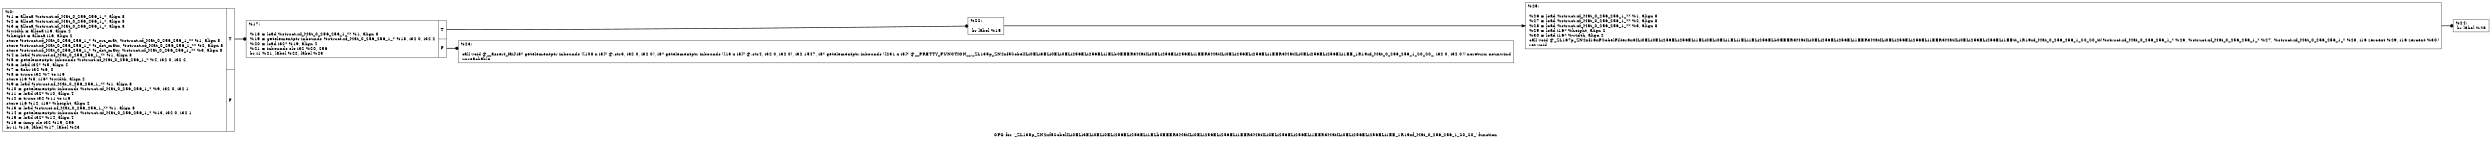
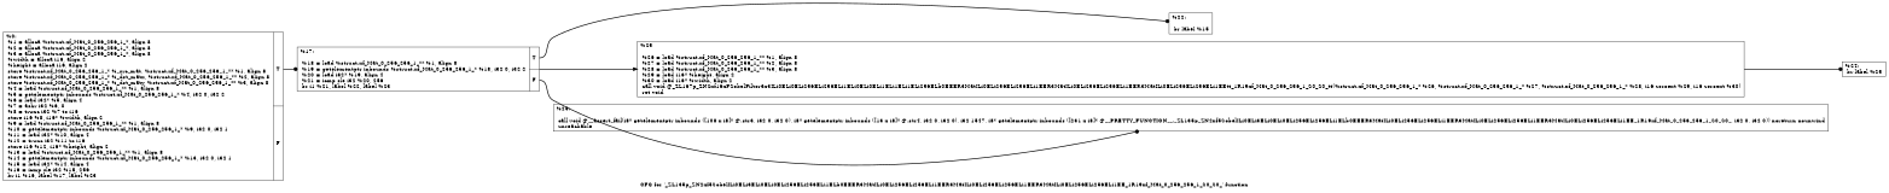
  digraph {
    label="CFG for '_ZL135p_ZN2xf5SobelILi0ELi3ELi0ELi0ELi256ELi256ELi1ELb0EEER3MatILi0ELi256ELi256ELi1EER3MatILi0ELi256ELi256ELi1EER3MatILi0ELi256ELi256ELi1EE_1R19xf_Mat_0_256_256_1_S0_S0_' function"
    rankdir=LR
    node [shape=record]
    edge [arrowhead=dot style=bold]
    n1 [label="{%0:\l  %1 = alloca %struct.xf_Mat_0_256_256_1_*, align 8\l  %2 = alloca %struct.xf_Mat_0_256_256_1_*, align 8\l  %3 = alloca %struct.xf_Mat_0_256_256_1_*, align 8\l  %width = alloca i16, align 2\l  %height = alloca i16, align 2\l  store %struct.xf_Mat_0_256_256_1_* %_src_mat, %struct.xf_Mat_0_256_256_1_** %1, align 8\l  store %struct.xf_Mat_0_256_256_1_* %_dst_matx, %struct.xf_Mat_0_256_256_1_** %2, align 8\l  store %struct.xf_Mat_0_256_256_1_* %_dst_maty, %struct.xf_Mat_0_256_256_1_** %3, align 8\l  %4 = load %struct.xf_Mat_0_256_256_1_** %1, align 8\l  %5 = getelementptr inbounds %struct.xf_Mat_0_256_256_1_* %4, i32 0, i32 2\l  %6 = load i32* %5, align 4\l  %7 = ashr i32 %6, 0\l  %8 = trunc i32 %7 to i16\l  store i16 %8, i16* %width, align 2\l  %9 = load %struct.xf_Mat_0_256_256_1_** %1, align 8\l  %10 = getelementptr inbounds %struct.xf_Mat_0_256_256_1_* %9, i32 0, i32 1\l  %11 = load i32* %10, align 4\l  %12 = trunc i32 %11 to i16\l  store i16 %12, i16* %height, align 2\l  %13 = load %struct.xf_Mat_0_256_256_1_** %1, align 8\l  %14 = getelementptr inbounds %struct.xf_Mat_0_256_256_1_* %13, i32 0, i32 1\l  %15 = load i32* %14, align 4\l  %16 = icmp sle i32 %15, 256\l  br i1 %16, label %17, label %23\l|{<s0>T|<s1>F}}"]
-   n2 [label="{%17:\l\l  %18 = load %struct.xf_Mat_0_256_256_1_** %1, align 8\l  %19 = getelementptr inbounds %struct.xf_Mat_0_256_256_1_* %18, i32 0, i32 2\l  %20 = load i32* %19, align 4\l  %21 = inbounds sle i32 %20, 256\l  br i1 %21, label %22, label %23\l|{<s0>T|<s1>F}}"]
+   n2 [label="{%17:\l\l  %18 = load %struct.xf_Mat_0_256_256_1_** %1, align 8\l  %19 = getelementptr inbounds %struct.xf_Mat_0_256_256_1_* %18, i32 0, i32 2\l  %20 = load i32* %19, align 4\l  %21 = icmp sle i32 %20, 256\l  br i1 %21, label %22, label %23\l|{<s0>T|<s1>F}}"]
    n3 [label="{%23:\l\l  call void @__assert_fail(i8* getelementptr inbounds ([108 x i8]* @.str3, i32 0, i32 0), i8* getelementptr inbounds ([13 x i8]* @.str4, i32 0, i32 0), i32 1547, i8* getelementptr inbounds ([231 x i8]* @__PRETTY_FUNCTION__._ZL135p_ZN2xf5SobelILi0ELi3ELi0ELi0ELi256ELi256ELi1ELb0EEER3MatILi0ELi256ELi256ELi1EER3MatILi0ELi256ELi256ELi1EER3MatILi0ELi256ELi256ELi1EE_1R19xf_Mat_0_256_256_1_S0_S0_, i32 0, i32 0)) noreturn nounwind\l  unreachable\l}"]
    n4 [label="{%22:\l\l  br label %15\l}"]
    n5 [label="{%25:\l\l  %26 = load %struct.xf_Mat_0_256_256_1_** %1, align 8\l  %27 = load %struct.xf_Mat_0_256_256_1_** %2, align 8\l  %28 = load %struct.xf_Mat_0_256_256_1_** %3, align 8\l  %29 = load i16* %height, align 2\l  %30 = load i16* %width, align 2\l  call void @_ZL167p_ZN2xf16xFSobelFilter3x3ILi0ELi0ELi256ELi256ELi1ELi0ELi0ELi1ELi1ELi1ELi256ELb0EEER3MatILi0ELi256ELi256ELi1EER3MatILi0ELi256ELi256ELi1EER3MatILi0ELi256ELi256ELi1EEtt_1R19xf_Mat_0_256_256_1_S0_S0_tt(%struct.xf_Mat_0_256_256_1_* %26, %struct.xf_Mat_0_256_256_1_* %27, %struct.xf_Mat_0_256_256_1_* %28, i16 zeroext %29, i16 zeroext %30)\l  ret void\l}"]
    n6 [label="{%24:                                                  \l  br label %25\l}"]
    n1 -> n2 [tailport=s0]
    n2 -> n3 [tailport=s1]
    n2 -> n4 [tailport=s0]
-   n4 -> n5 [arrowhead=normal]
+   n2 -> n5 [arrowhead=normal]
    n5 -> n6
  }
